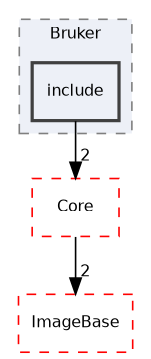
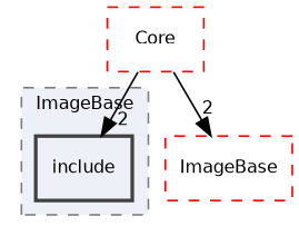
  digraph {
    compound=true
    node [color=red fillcolor="#edf0f7" fontname=Helvetica fontsize=10 shape=box style="dashed,"]
    edge [fontname=Helvetica fontsize=10 headlabel=2 labeldistance=1.5 labelfontname=Helvetica labelfontsize=10]
    n1 [color=grey25 label=include style="filled,bold,"]
    n2 [label=Core]
    n3 [label=ImageBase]
    subgraph cluster_1 {
      bgcolor="#edf0f7"
      fontname=Helvetica
      fontsize=10
-     label=Bruker
+     label=ImageBase
      pencolor=grey50
      style="filled,dashed,"
      n1
    }
-   n1 -> n2
+   n2 -> n1
    n2 -> n3
  }
